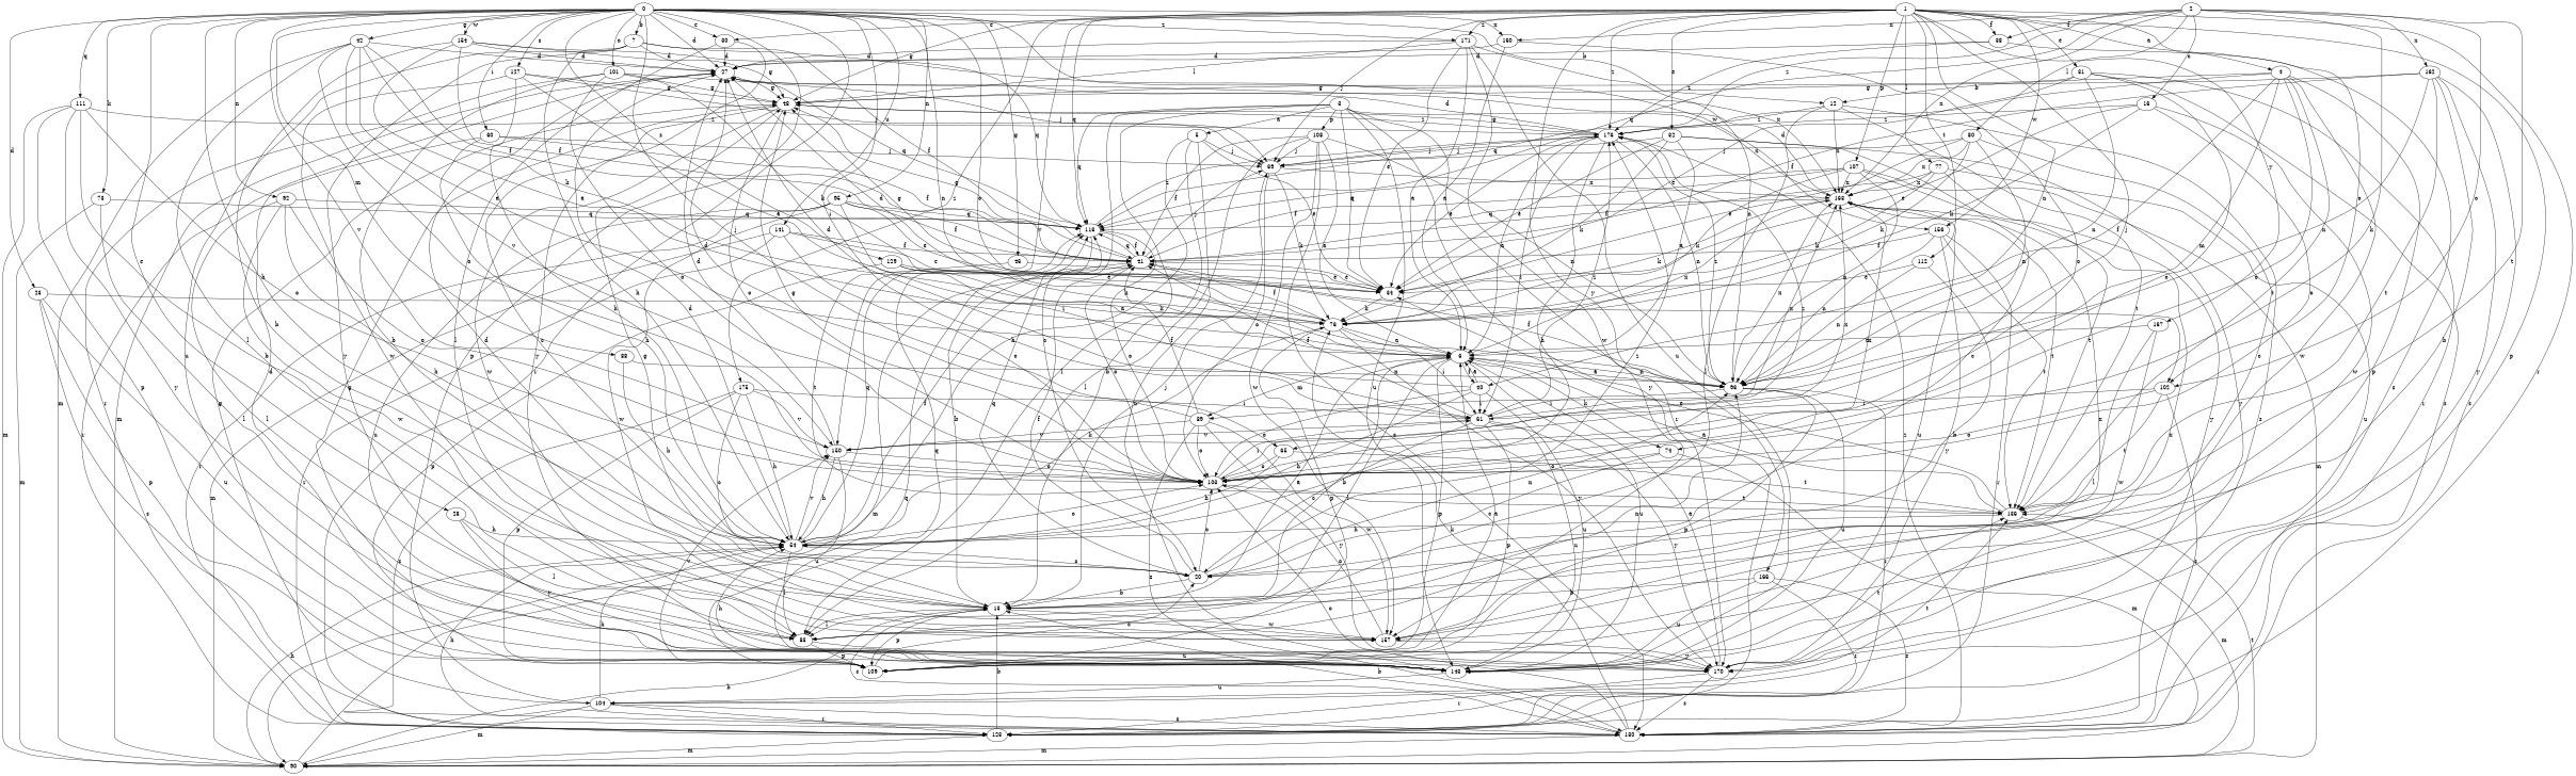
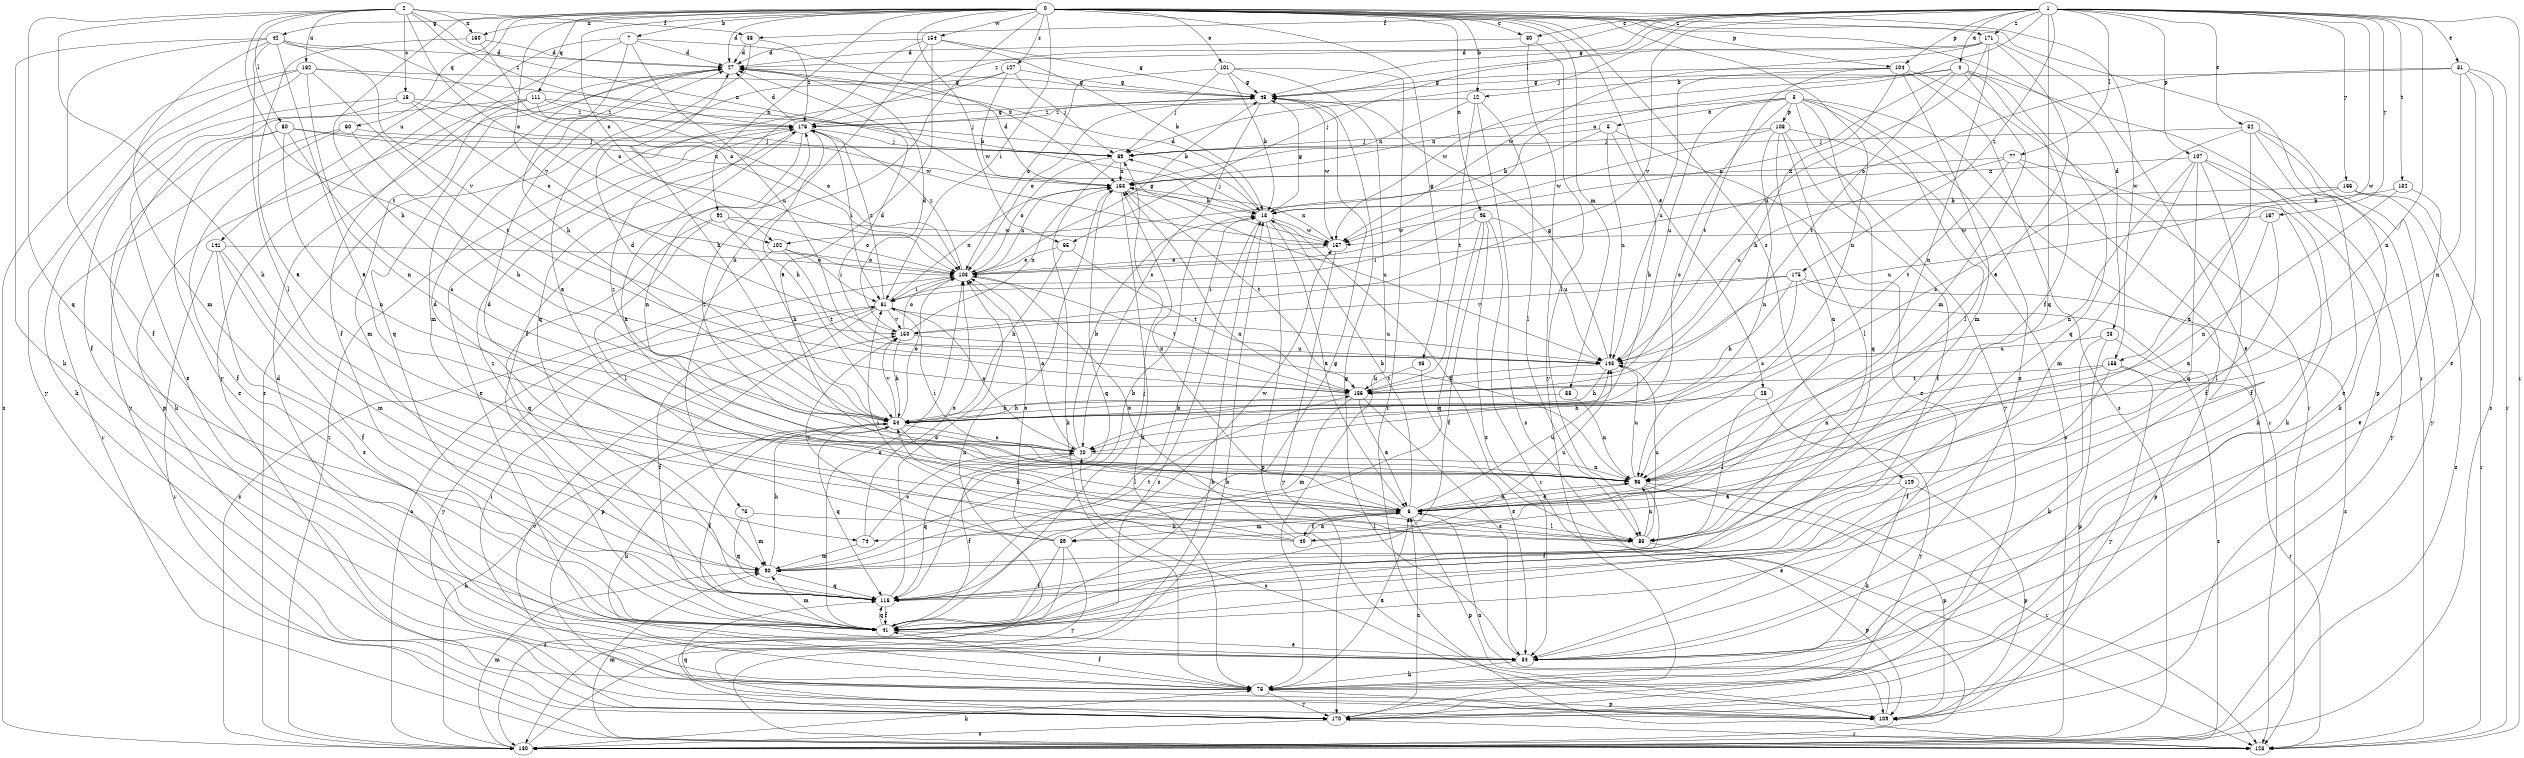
  strict digraph {
    0
    7
    12
    23
    27
    28
    30
    42
    46
    54
    60
    61
    65
    73
    88
    92
    95
    96
    101
    102
    104
    111
    123
    127
    129
    141
    150
    154
    156
    160
    171
    163
    143
    170
    41
    176
    136
    83
    130
    109
    76
    48
    116
    90
    103
    6
    34
    20
    69
    157
    13
    1
    4
    31
    32
    38
    77
    107
-   132 [label=112]
+   132
    166
    167
    175
    40
    89
    2
    16
    74
    80
    162
    3
    5
    108
    0 -> 7 [label=b]
    0 -> 12 [label=b]
    0 -> 23 [label=d]
    0 -> 27 [label=d]
    0 -> 28 [label=e]
    0 -> 30 [label=e]
    0 -> 42 [label=g]
    0 -> 46 [label=g]
    0 -> 54 [label=h]
-   0 -> 60 [label=i]
+   0 -> 60 [label=q]
    0 -> 61 [label=i]
    0 -> 65 [label=j]
    0 -> 73 [label=k]
    0 -> 88 [label=m]
    0 -> 92 [label=n]
    0 -> 95 [label=n]
    0 -> 96 [label=n]
    0 -> 101 [label=o]
    0 -> 102 [label=o]
    0 -> 104 [label=p]
    0 -> 111 [label=q]
    0 -> 123 [label=r]
    0 -> 127 [label=s]
    0 -> 129 [label=s]
    0 -> 141 [label=u]
    0 -> 150 [label=v]
    0 -> 154 [label=w]
    0 -> 156 [label=w]
    0 -> 160 [label=x]
    0 -> 171 [label=z]
    7 -> 27 [label=d]
    7 -> 54 [label=h]
    7 -> 163 [label=x]
    7 -> 143 [label=u]
    7 -> 170 [label=y]
    7 -> 41 [label=f]
    12 -> 163 [label=x]
    12 -> 176 [label=z]
    12 -> 136 [label=t]
    12 -> 83 [label=l]
    12 -> 130 [label=s]
    23 -> 143 [label=u]
    23 -> 130 [label=s]
    23 -> 109 [label=p]
    23 -> 76 [label=k]
    27 -> 48 [label=g]
    27 -> 116 [label=q]
    27 -> 90 [label=m]
    28 -> 54 [label=h]
    28 -> 170 [label=y]
    28 -> 83 [label=l]
    30 -> 27 [label=d]
    30 -> 170 [label=y]
    30 -> 83 [label=l]
    42 -> 27 [label=d]
    42 -> 150 [label=v]
    42 -> 41 [label=f]
    42 -> 83 [label=l]
    42 -> 76 [label=k]
    42 -> 90 [label=m]
    42 -> 103 [label=o]
    42 -> 6 [label=a]
    46 -> 136 [label=t]
    46 -> 34 [label=e]
    54 -> 27 [label=d]
    54 -> 150 [label=v]
    54 -> 41 [label=f]
    54 -> 83 [label=l]
    54 -> 76 [label=k]
    54 -> 116 [label=q]
    54 -> 103 [label=o]
    54 -> 20 [label=c]
    60 -> 54 [label=h]
    60 -> 123 [label=r]
    60 -> 41 [label=f]
    60 -> 69 [label=j]
    61 -> 150 [label=v]
    61 -> 163 [label=x]
    61 -> 143 [label=u]
    61 -> 170 [label=y]
    61 -> 41 [label=f]
    61 -> 176 [label=z]
    61 -> 109 [label=p]
    61 -> 20 [label=c]
    65 -> 54 [label=h]
    65 -> 136 [label=t]
    65 -> 103 [label=o]
    73 -> 83 [label=l]
    73 -> 116 [label=q]
    73 -> 90 [label=m]
    88 -> 54 [label=h]
    88 -> 96 [label=n]
    92 -> 54 [label=h]
    92 -> 83 [label=l]
    92 -> 116 [label=q]
    92 -> 103 [label=o]
    92 -> 157 [label=w]
    95 -> 61 [label=i]
    95 -> 123 [label=r]
    95 -> 143 [label=u]
    95 -> 41 [label=f]
    95 -> 116 [label=q]
    95 -> 34 [label=e]
    95 -> 157 [label=w]
    96 -> 61 [label=i]
    96 -> 123 [label=r]
    96 -> 163 [label=x]
    96 -> 143 [label=u]
    96 -> 41 [label=f]
    96 -> 176 [label=z]
    96 -> 109 [label=p]
    96 -> 6 [label=a]
    101 -> 123 [label=r]
    101 -> 76 [label=k]
    101 -> 48 [label=g]
    101 -> 103 [label=o]
    101 -> 69 [label=j]
    101 -> 13 [label=b]
    102 -> 61 [label=i]
    102 -> 136 [label=t]
    102 -> 130 [label=s]
    102 -> 103 [label=o]
    104 -> 54 [label=h]
    104 -> 123 [label=r]
-   143 -> 104 [label=u]
+   104 -> 143 [label=u]
    104 -> 136 [label=t]
    104 -> 130 [label=s]
    104 -> 48 [label=g]
    104 -> 90 [label=m]
    111 -> 170 [label=y]
    111 -> 176 [label=z]
    111 -> 109 [label=p]
    111 -> 90 [label=m]
    111 -> 103 [label=o]
    111 -> 13 [label=b]
    123 -> 90 [label=m]
    123 -> 13 [label=b]
    127 -> 54 [label=h]
    127 -> 48 [label=g]
    127 -> 6 [label=a]
    127 -> 69 [label=j]
    127 -> 157 [label=w]
    129 -> 109 [label=p]
    129 -> 76 [label=k]
    129 -> 6 [label=a]
    129 -> 34 [label=e]
    141 -> 123 [label=r]
    141 -> 41 [label=f]
    141 -> 90 [label=m]
    141 -> 103 [label=o]
    141 -> 34 [label=e]
    150 -> 27 [label=d]
    150 -> 54 [label=h]
    150 -> 163 [label=x]
    150 -> 143 [label=u]
    150 -> 103 [label=o]
    154 -> 27 [label=d]
    154 -> 41 [label=f]
    154 -> 48 [label=g]
    154 -> 116 [label=q]
    154 -> 6 [label=a]
    154 -> 13 [label=b]
    156 -> 96 [label=n]
    156 -> 123 [label=r]
    156 -> 170 [label=y]
    156 -> 41 [label=f]
    156 -> 136 [label=t]
    160 -> 27 [label=d]
    160 -> 103 [label=o]
    160 -> 6 [label=a]
    171 -> 27 [label=d]
    171 -> 96 [label=n]
    171 -> 143 [label=u]
    171 -> 48 [label=l]
    171 -> 6 [label=a]
    171 -> 34 [label=e]
    171 -> 157 [label=w]
    163 -> 27 [label=d]
    163 -> 143 [label=u]
    163 -> 136 [label=t]
    163 -> 76 [label=k]
    163 -> 116 [label=q]
+   163 -> 13 [label=b]
    143 -> 27 [label=d]
    143 -> 54 [label=h]
    143 -> 136 [label=t]
    143 -> 48 [label=g]
    170 -> 123 [label=r]
    170 -> 163 [label=x]
    170 -> 130 [label=s]
    170 -> 6 [label=a]
    41 -> 48 [label=g]
    41 -> 116 [label=q]
    41 -> 90 [label=m]
    41 -> 103 [label=o]
    41 -> 34 [label=e]
    41 -> 69 [label=j]
    176 -> 27 [label=d]
    176 -> 54 [label=h]
    176 -> 61 [label=i]
    176 -> 96 [label=n]
    176 -> 48 [label=g]
    176 -> 6 [label=a]
    176 -> 34 [label=e]
    176 -> 69 [label=j]
    136 -> 54 [label=h]
    136 -> 90 [label=m]
    136 -> 6 [label=a]
    136 -> 34 [label=e]
    83 -> 96 [label=n]
    83 -> 143 [label=u]
    83 -> 109 [label=p]
    130 -> 54 [label=h]
    130 -> 176 [label=z]
    130 -> 76 [label=k]
    130 -> 90 [label=m]
    130 -> 103 [label=o]
    130 -> 13 [label=b]
    109 -> 150 [label=v]
    109 -> 116 [label=q]
    109 -> 6 [label=a]
    109 -> 20 [label=c]
    76 -> 27 [label=d]
    76 -> 61 [label=i]
    76 -> 170 [label=y]
    76 -> 41 [label=f]
    76 -> 109 [label=p]
    76 -> 6 [label=a]
    48 -> 176 [label=z]
    48 -> 103 [label=o]
    48 -> 20 [label=c]
    48 -> 157 [label=w]
    116 -> 41 [label=f]
    116 -> 176 [label=z]
    116 -> 103 [label=o]
    116 -> 13 [label=b]
    90 -> 54 [label=h]
    90 -> 136 [label=t]
    90 -> 116 [label=q]
    90 -> 13 [label=b]
    103 -> 61 [label=i]
    103 -> 163 [label=x]
    103 -> 176 [label=z]
    103 -> 136 [label=t]
    103 -> 48 [label=g]
    6 -> 96 [label=n]
    6 -> 163 [label=x]
    6 -> 143 [label=u]
    6 -> 83 [label=l]
    6 -> 109 [label=p]
    6 -> 13 [label=b]
    6 -> 40 [label=f]
    6 -> 89 [label=m]
    6 -> 74 [label=k]
    34 -> 76 [label=k]
    34 -> 48 [label=g]
    20 -> 96 [label=n]
    20 -> 41 [label=f]
    20 -> 176 [label=z]
    20 -> 116 [label=q]
    20 -> 103 [label=o]
    20 -> 13 [label=b]
    69 -> 163 [label=x]
    69 -> 76 [label=k]
    69 -> 103 [label=o]
    157 -> 163 [label=x]
    157 -> 170 [label=y]
    157 -> 103 [label=o]
    13 -> 27 [label=d]
    13 -> 83 [label=l]
    13 -> 130 [label=s]
    13 -> 109 [label=p]
    13 -> 48 [label=g]
    13 -> 6 [label=a]
    13 -> 69 [label=j]
    13 -> 157 [label=w]
    1 -> 30 [label=e]
    1 -> 65 [label=j]
    1 -> 96 [label=n]
    1 -> 102 [label=o]
    1 -> 104 [label=p]
    1 -> 123 [label=r]
    1 -> 150 [label=v]
    1 -> 156 [label=w]
    1 -> 171 [label=z]
    1 -> 176 [label=z]
    1 -> 48 [label=g]
    1 -> 116 [label=q]
    1 -> 69 [label=j]
    1 -> 4 [label=a]
    1 -> 31 [label=e]
    1 -> 32 [label=e]
    1 -> 38 [label=f]
    1 -> 77 [label=l]
    1 -> 107 [label=p]
    1 -> 132 [label=t]
    1 -> 166 [label=y]
    1 -> 167 [label=y]
    1 -> 175 [label=z]
    4 -> 12 [label=b]
    4 -> 136 [label=t]
    4 -> 109 [label=p]
    4 -> 116 [label=q]
    4 -> 103 [label=o]
    4 -> 157 [label=w]
    4 -> 40 [label=f]
    4 -> 89 [label=m]
    31 -> 96 [label=n]
    31 -> 123 [label=r]
    31 -> 130 [label=s]
    31 -> 48 [label=g]
    31 -> 103 [label=o]
    31 -> 34 [label=e]
    32 -> 170 [label=y]
    32 -> 76 [label=k]
    32 -> 6 [label=a]
    32 -> 34 [label=e]
    32 -> 20 [label=c]
    32 -> 69 [label=j]
    38 -> 27 [label=d]
    38 -> 176 [label=z]
    38 -> 130 [label=s]
    77 -> 163 [label=x]
    77 -> 143 [label=u]
    77 -> 41 [label=f]
    77 -> 136 [label=t]
    77 -> 76 [label=k]
    107 -> 96 [label=n]
    107 -> 163 [label=x]
    107 -> 170 [label=y]
    107 -> 41 [label=f]
    107 -> 76 [label=k]
    107 -> 116 [label=q]
    107 -> 90 [label=m]
    132 -> 96 [label=n]
    132 -> 34 [label=e]
    132 -> 13 [label=b]
    166 -> 123 [label=r]
    166 -> 143 [label=u]
    166 -> 130 [label=s]
    166 -> 13 [label=b]
    167 -> 83 [label=l]
    167 -> 6 [label=a]
    167 -> 157 [label=w]
    175 -> 54 [label=h]
    175 -> 61 [label=i]
    175 -> 150 [label=v]
    175 -> 130 [label=s]
    175 -> 109 [label=p]
    175 -> 20 [label=c]
    40 -> 27 [label=d]
    40 -> 54 [label=h]
    40 -> 61 [label=i]
    40 -> 143 [label=u]
    40 -> 103 [label=o]
    40 -> 6 [label=a]
    89 -> 27 [label=d]
    89 -> 150 [label=v]
    89 -> 170 [label=y]
    89 -> 41 [label=f]
    89 -> 130 [label=s]
    89 -> 103 [label=o]
    89 -> 157 [label=w]
    2 -> 102 [label=o]
    2 -> 160 [label=x]
    2 -> 163 [label=x]
    2 -> 176 [label=z]
    2 -> 136 [label=t]
    2 -> 116 [label=q]
    2 -> 38 [label=f]
    2 -> 16 [label=c]
    2 -> 74 [label=k]
    2 -> 80 [label=l]
    2 -> 162 [label=x]
    16 -> 176 [label=z]
    16 -> 76 [label=k]
    16 -> 103 [label=o]
    16 -> 34 [label=e]
    16 -> 157 [label=w]
    74 -> 90 [label=m]
    74 -> 103 [label=o]
    74 -> 20 [label=c]
    80 -> 96 [label=n]
    80 -> 163 [label=x]
    80 -> 76 [label=k]
    80 -> 34 [label=e]
    80 -> 20 [label=c]
    80 -> 69 [label=j]
    162 -> 96 [label=n]
    162 -> 170 [label=y]
    162 -> 41 [label=f]
    162 -> 136 [label=t]
    162 -> 130 [label=s]
    162 -> 48 [label=g]
    162 -> 13 [label=b]
    3 -> 123 [label=r]
    3 -> 163 [label=x]
    3 -> 143 [label=u]
    3 -> 170 [label=y]
    3 -> 83 [label=l]
    3 -> 116 [label=q]
    3 -> 34 [label=e]
    3 -> 20 [label=c]
    3 -> 5 [label=a]
    3 -> 108 [label=p]
    5 -> 54 [label=h]
    5 -> 143 [label=u]
    5 -> 34 [label=e]
    5 -> 69 [label=j]
    5 -> 13 [label=b]
    108 -> 96 [label=n]
    108 -> 41 [label=f]
    108 -> 83 [label=l]
    108 -> 130 [label=s]
    108 -> 6 [label=a]
    108 -> 69 [label=j]
    108 -> 157 [label=w]
  }
